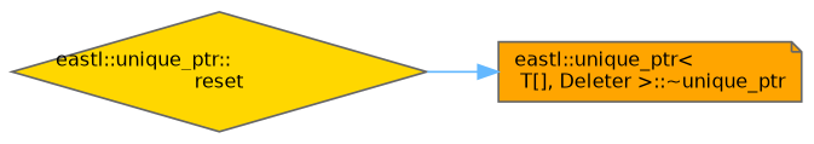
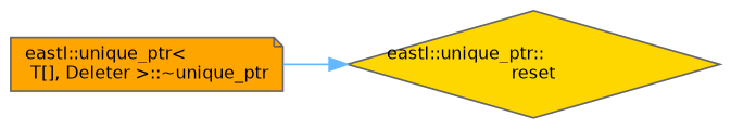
  digraph {
    rankdir=LR
    node [fontname=Helvetica fontsize=10 style=filled]
    n1 [color=gray40 fillcolor=orange fontcolor=black height=0.2 label="eastl::unique_ptr\<\l T[], Deleter \>::~unique_ptr" shape=note width=0.4]
    n2 [color=grey40 fillcolor=gold height=0.2 label="eastl::unique_ptr::\lreset" shape=diamond width=0.4]
-   n2 -> n1 [color=steelblue1 fontname=Helvetica fontsize=10 labelfontname=Helvetica labelfontsize=10 style=solid]
+   n1 -> n2 [color=steelblue1 fontname=Helvetica fontsize=10 labelfontname=Helvetica labelfontsize=10 style=solid]
  }
